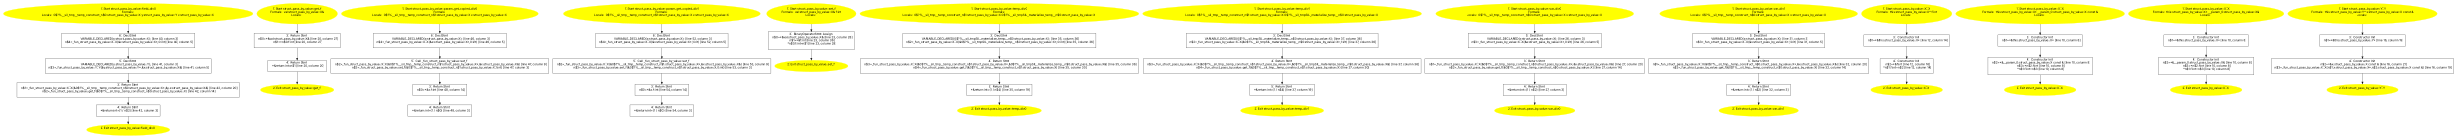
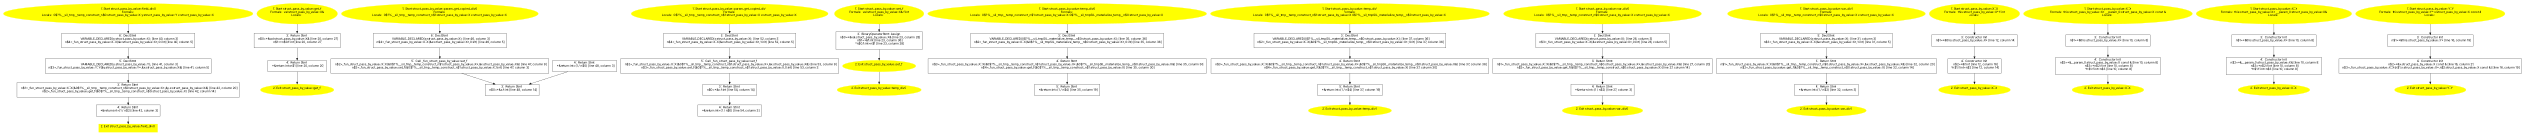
  digraph {
    fontname=Inter
    node [fontname=Inter shape=box]
    edge [fontname=Inter]
    n1 [color=yellow label="1: Start struct_pass_by_value::field_div0\nFormals: \nLocals:  0$?%__sil_tmp__temp_construct_n$0:struct_pass_by_value::X y:struct_pass_by_value::Y x:struct_pass_by_value::X \n  " style=filled shape=""]
    n2 [label="6:  DeclStmt \n   VARIABLE_DECLARED(x:struct_pass_by_value::X); [line 40, column 3]\n  n$4=_fun_struct_pass_by_value::X::X(&x:struct_pass_by_value::X*,0:int) [line 40, column 5]\n "]
    n3 [label="5:  DeclStmt \n   VARIABLE_DECLARED(y:struct_pass_by_value::Y); [line 41, column 3]\n  n$3=_fun_struct_pass_by_value::Y::Y(&y:struct_pass_by_value::Y*,&x:struct_pass_by_value::X&) [line 41, column 5]\n "]
    n4 [label="3:  Return Stmt \n   n$1=_fun_struct_pass_by_value::X::X(&0$?%__sil_tmp__temp_construct_n$0:struct_pass_by_value::X*,&y.x:struct_pass_by_value::X&) [line 42, column 20]\n  n$2=_fun_struct_pass_by_value::get_f(&0$?%__sil_tmp__temp_construct_n$0:struct_pass_by_value::X) [line 42, column 14]\n "]
-   n5 [color=yellow label="2: Exit struct_pass_by_value::field_div0 \n  " style=filled shape=""]
+   n5 [color=yellow label="2: Exit struct_pass_by_value::field_div0 \n  " style=filled]
    n6 [label="4:  Return Stmt \n   *&return:int=(1 / n$2) [line 42, column 3]\n "]
    n7 [color=yellow label="1: Start struct_pass_by_value::get_f\nFormals:  val:struct_pass_by_value::X&\nLocals:  \n  " style=filled shape=""]
    n8 [label="3:  Return Stmt \n   n$0=*&val:struct_pass_by_value::X& [line 20, column 27]\n  n$1=*n$0.f:int [line 20, column 27]\n "]
    n9 [label="4:  Return Stmt \n   *&return:int=n$1 [line 20, column 20]\n "]
    n10 [color=yellow label="2: Exit struct_pass_by_value::get_f \n  " style=filled shape=""]
    n11 [color=yellow label="1: Start struct_pass_by_value::param_get_copied_div0\nFormals: \nLocals:  0$?%__sil_tmp__temp_construct_n$1:struct_pass_by_value::X x:struct_pass_by_value::X \n  " style=filled shape=""]
    n12 [label="6:  DeclStmt \n   VARIABLE_DECLARED(x:struct_pass_by_value::X); [line 46, column 3]\n  n$4=_fun_struct_pass_by_value::X::X(&x:struct_pass_by_value::X*,0:int) [line 46, column 5]\n "]
    n13 [label="5:  Call _fun_struct_pass_by_value::set_f \n   n$2=_fun_struct_pass_by_value::X::X(&0$?%__sil_tmp__temp_construct_n$1:struct_pass_by_value::X*,&x:struct_pass_by_value::X&) [line 47, column 9]\n  n$3=_fun_struct_pass_by_value::set_f(&0$?%__sil_tmp__temp_construct_n$1:struct_pass_by_value::X,1:int) [line 47, column 3]\n "]
    n14 [label="3:  Return Stmt \n   n$0=*&x.f:int [line 48, column 14]\n "]
    n15 [label="4:  Return Stmt \n   *&return:int=(1 / n$0) [line 48, column 3]\n "]
    n16 [color=yellow label="1: Start struct_pass_by_value::param_get_copied_div1\nFormals: \nLocals:  0$?%__sil_tmp__temp_construct_n$1:struct_pass_by_value::X x:struct_pass_by_value::X \n  " style=filled shape=""]
    n17 [label="6:  DeclStmt \n   VARIABLE_DECLARED(x:struct_pass_by_value::X); [line 52, column 3]\n  n$4=_fun_struct_pass_by_value::X::X(&x:struct_pass_by_value::X*,1:int) [line 52, column 5]\n "]
    n18 [label="5:  Call _fun_struct_pass_by_value::set_f \n   n$2=_fun_struct_pass_by_value::X::X(&0$?%__sil_tmp__temp_construct_n$1:struct_pass_by_value::X*,&x:struct_pass_by_value::X&) [line 53, column 9]\n  n$3=_fun_struct_pass_by_value::set_f(&0$?%__sil_tmp__temp_construct_n$1:struct_pass_by_value::X,0:int) [line 53, column 3]\n "]
    n19 [label="3:  Return Stmt \n   n$0=*&x.f:int [line 54, column 14]\n "]
    n20 [label="4:  Return Stmt \n   *&return:int=(1 / n$0) [line 54, column 3]\n "]
    n21 [color=yellow label="1: Start struct_pass_by_value::set_f\nFormals:  val:struct_pass_by_value::X& f:int\nLocals:  \n  " style=filled shape=""]
    n22 [label="3:  BinaryOperatorStmt: Assign \n   n$0=*&val:struct_pass_by_value::X& [line 23, column 28]\n  n$1=*&f:int [line 23, column 36]\n  *n$0.f:int=n$1 [line 23, column 28]\n "]
    n23 [color=yellow label="2: Exit struct_pass_by_value::set_f \n  " style=filled shape=""]
    n24 [color=yellow label="1: Start struct_pass_by_value::temp_div0\nFormals: \nLocals:  0$?%__sil_tmp__temp_construct_n$1:struct_pass_by_value::X 0$?%__sil_tmpSIL_materialize_temp__n$0:struct_pass_by_value::X \n  " style=filled shape=""]
    n25 [label="3:  DeclStmt \n   VARIABLE_DECLARED(0$?%__sil_tmpSIL_materialize_temp__n$0:struct_pass_by_value::X); [line 35, column 36]\n  n$2=_fun_struct_pass_by_value::X::X(&0$?%__sil_tmpSIL_materialize_temp__n$0:struct_pass_by_value::X*,0:int) [line 35, column 36]\n "]
    n26 [label="4:  Return Stmt \n   n$3=_fun_struct_pass_by_value::X::X(&0$?%__sil_tmp__temp_construct_n$1:struct_pass_by_value::X*,&0$?%__sil_tmpSIL_materialize_temp__n$0:struct_pass_by_value::X&) [line 35, column 36]\n  n$4=_fun_struct_pass_by_value::get_f(&0$?%__sil_tmp__temp_construct_n$1:struct_pass_by_value::X) [line 35, column 30]\n "]
    n27 [label="5:  Return Stmt \n   *&return:int=(1 / n$4) [line 35, column 19]\n "]
    n28 [color=yellow label="2: Exit struct_pass_by_value::temp_div0 \n  " style=filled shape=""]
    n29 [color=yellow label="1: Start struct_pass_by_value::temp_div1\nFormals: \nLocals:  0$?%__sil_tmp__temp_construct_n$1:struct_pass_by_value::X 0$?%__sil_tmpSIL_materialize_temp__n$0:struct_pass_by_value::X \n  " style=filled shape=""]
    n30 [label="3:  DeclStmt \n   VARIABLE_DECLARED(0$?%__sil_tmpSIL_materialize_temp__n$0:struct_pass_by_value::X); [line 37, column 36]\n  n$2=_fun_struct_pass_by_value::X::X(&0$?%__sil_tmpSIL_materialize_temp__n$0:struct_pass_by_value::X*,1:int) [line 37, column 36]\n "]
    n31 [label="4:  Return Stmt \n   n$3=_fun_struct_pass_by_value::X::X(&0$?%__sil_tmp__temp_construct_n$1:struct_pass_by_value::X*,&0$?%__sil_tmpSIL_materialize_temp__n$0:struct_pass_by_value::X&) [line 37, column 36]\n  n$4=_fun_struct_pass_by_value::get_f(&0$?%__sil_tmp__temp_construct_n$1:struct_pass_by_value::X) [line 37, column 30]\n "]
    n32 [label="5:  Return Stmt \n   *&return:int=(1 / n$4) [line 37, column 19]\n "]
    n33 [color=yellow label="2: Exit struct_pass_by_value::temp_div1 \n  " style=filled shape=""]
    n34 [color=yellow label="1: Start struct_pass_by_value::var_div0\nFormals: \nLocals:  0$?%__sil_tmp__temp_construct_n$0:struct_pass_by_value::X x:struct_pass_by_value::X \n  " style=filled shape=""]
    n35 [label="5:  DeclStmt \n   VARIABLE_DECLARED(x:struct_pass_by_value::X); [line 26, column 3]\n  n$3=_fun_struct_pass_by_value::X::X(&x:struct_pass_by_value::X*,0:int) [line 26, column 5]\n "]
    n36 [label="3:  Return Stmt \n   n$1=_fun_struct_pass_by_value::X::X(&0$?%__sil_tmp__temp_construct_n$0:struct_pass_by_value::X*,&x:struct_pass_by_value::X&) [line 27, column 20]\n  n$2=_fun_struct_pass_by_value::get_f(&0$?%__sil_tmp__temp_construct_n$0:struct_pass_by_value::X) [line 27, column 14]\n "]
    n37 [label="4:  Return Stmt \n   *&return:int=(1 / n$2) [line 27, column 3]\n "]
    n38 [color=yellow label="2: Exit struct_pass_by_value::var_div0 \n  " style=filled shape=""]
    n39 [color=yellow label="1: Start struct_pass_by_value::var_div1\nFormals: \nLocals:  0$?%__sil_tmp__temp_construct_n$0:struct_pass_by_value::X x:struct_pass_by_value::X \n  " style=filled shape=""]
    n40 [label="5:  DeclStmt \n   VARIABLE_DECLARED(x:struct_pass_by_value::X); [line 31, column 3]\n  n$3=_fun_struct_pass_by_value::X::X(&x:struct_pass_by_value::X*,1:int) [line 31, column 5]\n "]
    n41 [label="3:  Return Stmt \n   n$1=_fun_struct_pass_by_value::X::X(&0$?%__sil_tmp__temp_construct_n$0:struct_pass_by_value::X*,&x:struct_pass_by_value::X&) [line 32, column 20]\n  n$2=_fun_struct_pass_by_value::get_f(&0$?%__sil_tmp__temp_construct_n$0:struct_pass_by_value::X) [line 32, column 14]\n "]
    n42 [label="4:  Return Stmt \n   *&return:int=(1 / n$2) [line 32, column 3]\n "]
    n43 [color=yellow label="2: Exit struct_pass_by_value::var_div1 \n  " style=filled shape=""]
    n44 [color=yellow label="1: Start struct_pass_by_value::X::X\nFormals:  this:struct_pass_by_value::X* f:int\nLocals:  \n  " style=filled shape=""]
    n45 [label="3:  Constructor Init \n   n$1=*&this:struct_pass_by_value::X* [line 12, column 14]\n "]
    n46 [label="4:  Constructor Init \n   n$2=*&f:int [line 12, column 16]\n  *n$1.f:int=n$2 [line 12, column 14]\n "]
    n47 [color=yellow label="2: Exit struct_pass_by_value::X::X \n  " style=filled shape=""]
    n48 [color=yellow label="1: Start struct_pass_by_value::X::X\nFormals:  this:struct_pass_by_value::X* __param_0:struct_pass_by_value::X const &\nLocals:  \n  " style=filled shape=""]
    n49 [label="3:  Constructor Init \n   n$1=*&this:struct_pass_by_value::X* [line 10, column 8]\n "]
    n50 [label="4:  Constructor Init \n   n$2=*&__param_0:struct_pass_by_value::X const & [line 10, column 8]\n  n$3=*n$2.f:int [line 10, column 8]\n  *n$1.f:int=n$3 [line 10, column 8]\n "]
    n51 [color=yellow label="2: Exit struct_pass_by_value::X::X \n  " style=filled shape=""]
    n52 [color=yellow label="1: Start struct_pass_by_value::X::X\nFormals:  this:struct_pass_by_value::X* __param_0:struct_pass_by_value::X&\nLocals:  \n  " style=filled shape=""]
    n53 [label="3:  Constructor Init \n   n$1=*&this:struct_pass_by_value::X* [line 10, column 8]\n "]
    n54 [label="4:  Constructor Init \n   n$2=*&__param_0:struct_pass_by_value::X& [line 10, column 8]\n  n$3=*n$2.f:int [line 10, column 8]\n  *n$1.f:int=n$3 [line 10, column 8]\n "]
    n55 [color=yellow label="2: Exit struct_pass_by_value::X::X \n  " style=filled shape=""]
    n56 [color=yellow label="1: Start struct_pass_by_value::Y::Y\nFormals:  this:struct_pass_by_value::Y* x:struct_pass_by_value::X const &\nLocals:  \n  " style=filled shape=""]
    n57 [label="3:  Constructor Init \n   n$1=*&this:struct_pass_by_value::Y* [line 16, column 19]\n "]
    n58 [label="4:  Constructor Init \n   n$2=*&x:struct_pass_by_value::X const & [line 16, column 21]\n  n$3=_fun_struct_pass_by_value::X::X(n$1.x:struct_pass_by_value::X*,n$2:struct_pass_by_value::X const &) [line 16, column 19]\n "]
    n59 [color=yellow label="2: Exit struct_pass_by_value::Y::Y \n  " style=filled shape=""]
    n1 -> n2
    n2 -> n3
    n3 -> n4
    n4 -> n6
    n6 -> n5
    n7 -> n8
    n8 -> n9
    n9 -> n10
    n11 -> n12
    n12 -> n13
    n13 -> n14
-   n14 -> n15
+   n15 -> n14
    n16 -> n17
    n17 -> n18
    n18 -> n19
    n19 -> n20
    n21 -> n22
    n22 -> n23
    n24 -> n25
    n25 -> n26
    n26 -> n27
-   n27 -> n28
+   n23 -> n28
    n29 -> n30
    n30 -> n31
    n31 -> n32
    n32 -> n33
    n34 -> n35
    n35 -> n36
    n36 -> n37
    n37 -> n38
    n39 -> n40
    n40 -> n41
    n41 -> n42
    n42 -> n43
    n44 -> n45
    n45 -> n46
    n46 -> n47
    n48 -> n49
    n49 -> n50
    n50 -> n51
    n52 -> n53
    n53 -> n54
    n54 -> n55
    n56 -> n57
    n57 -> n58
    n58 -> n59
  }
